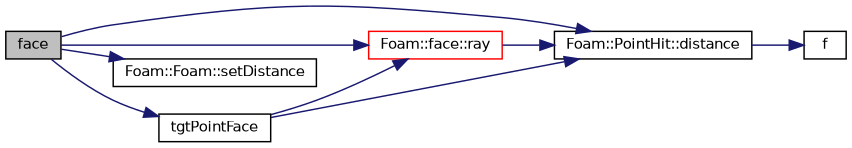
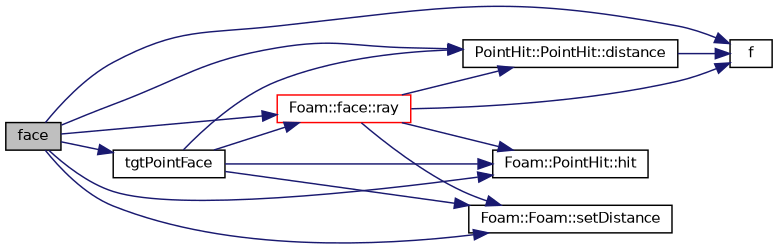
  digraph {
    fontname="DejaVu Sans"
    rankdir=LR
    node [color=black fontname="DejaVu Sans" fontsize=10 shape=record]
    edge [color=midnightblue fontname="DejaVu Sans" fontsize=10 labelfontname=Helvetica labelfontsize=10 style=solid]
    n1 [fillcolor=grey75 fontcolor=black height=0.2 label=face style=filled width=0.4]
-   n2 [height=0.2 label="Foam::PointHit::distance" width=0.4]
+   n2 [height=0.2 label="PointHit::PointHit::distance" width=0.4]
    n3 [height=0.2 label=f width=0.4]
+   n4 [height=0.2 label="Foam::PointHit::hit" width=0.4]
    n5 [color=red height=0.2 label="Foam::face::ray" width=0.4]
    n6 [height=0.2 label="Foam::Foam::setDistance" width=0.4]
    n7 [height=0.2 label=tgtPointFace width=0.4]
    n1 -> n2
+   n1 -> n3
+   n1 -> n4
    n1 -> n5
    n1 -> n6
    n1 -> n7
    n2 -> n3
    n5 -> n2
+   n5 -> n3
+   n5 -> n4
+   n5 -> n6
    n7 -> n2
+   n7 -> n4
    n7 -> n5
+   n7 -> n6
  }
